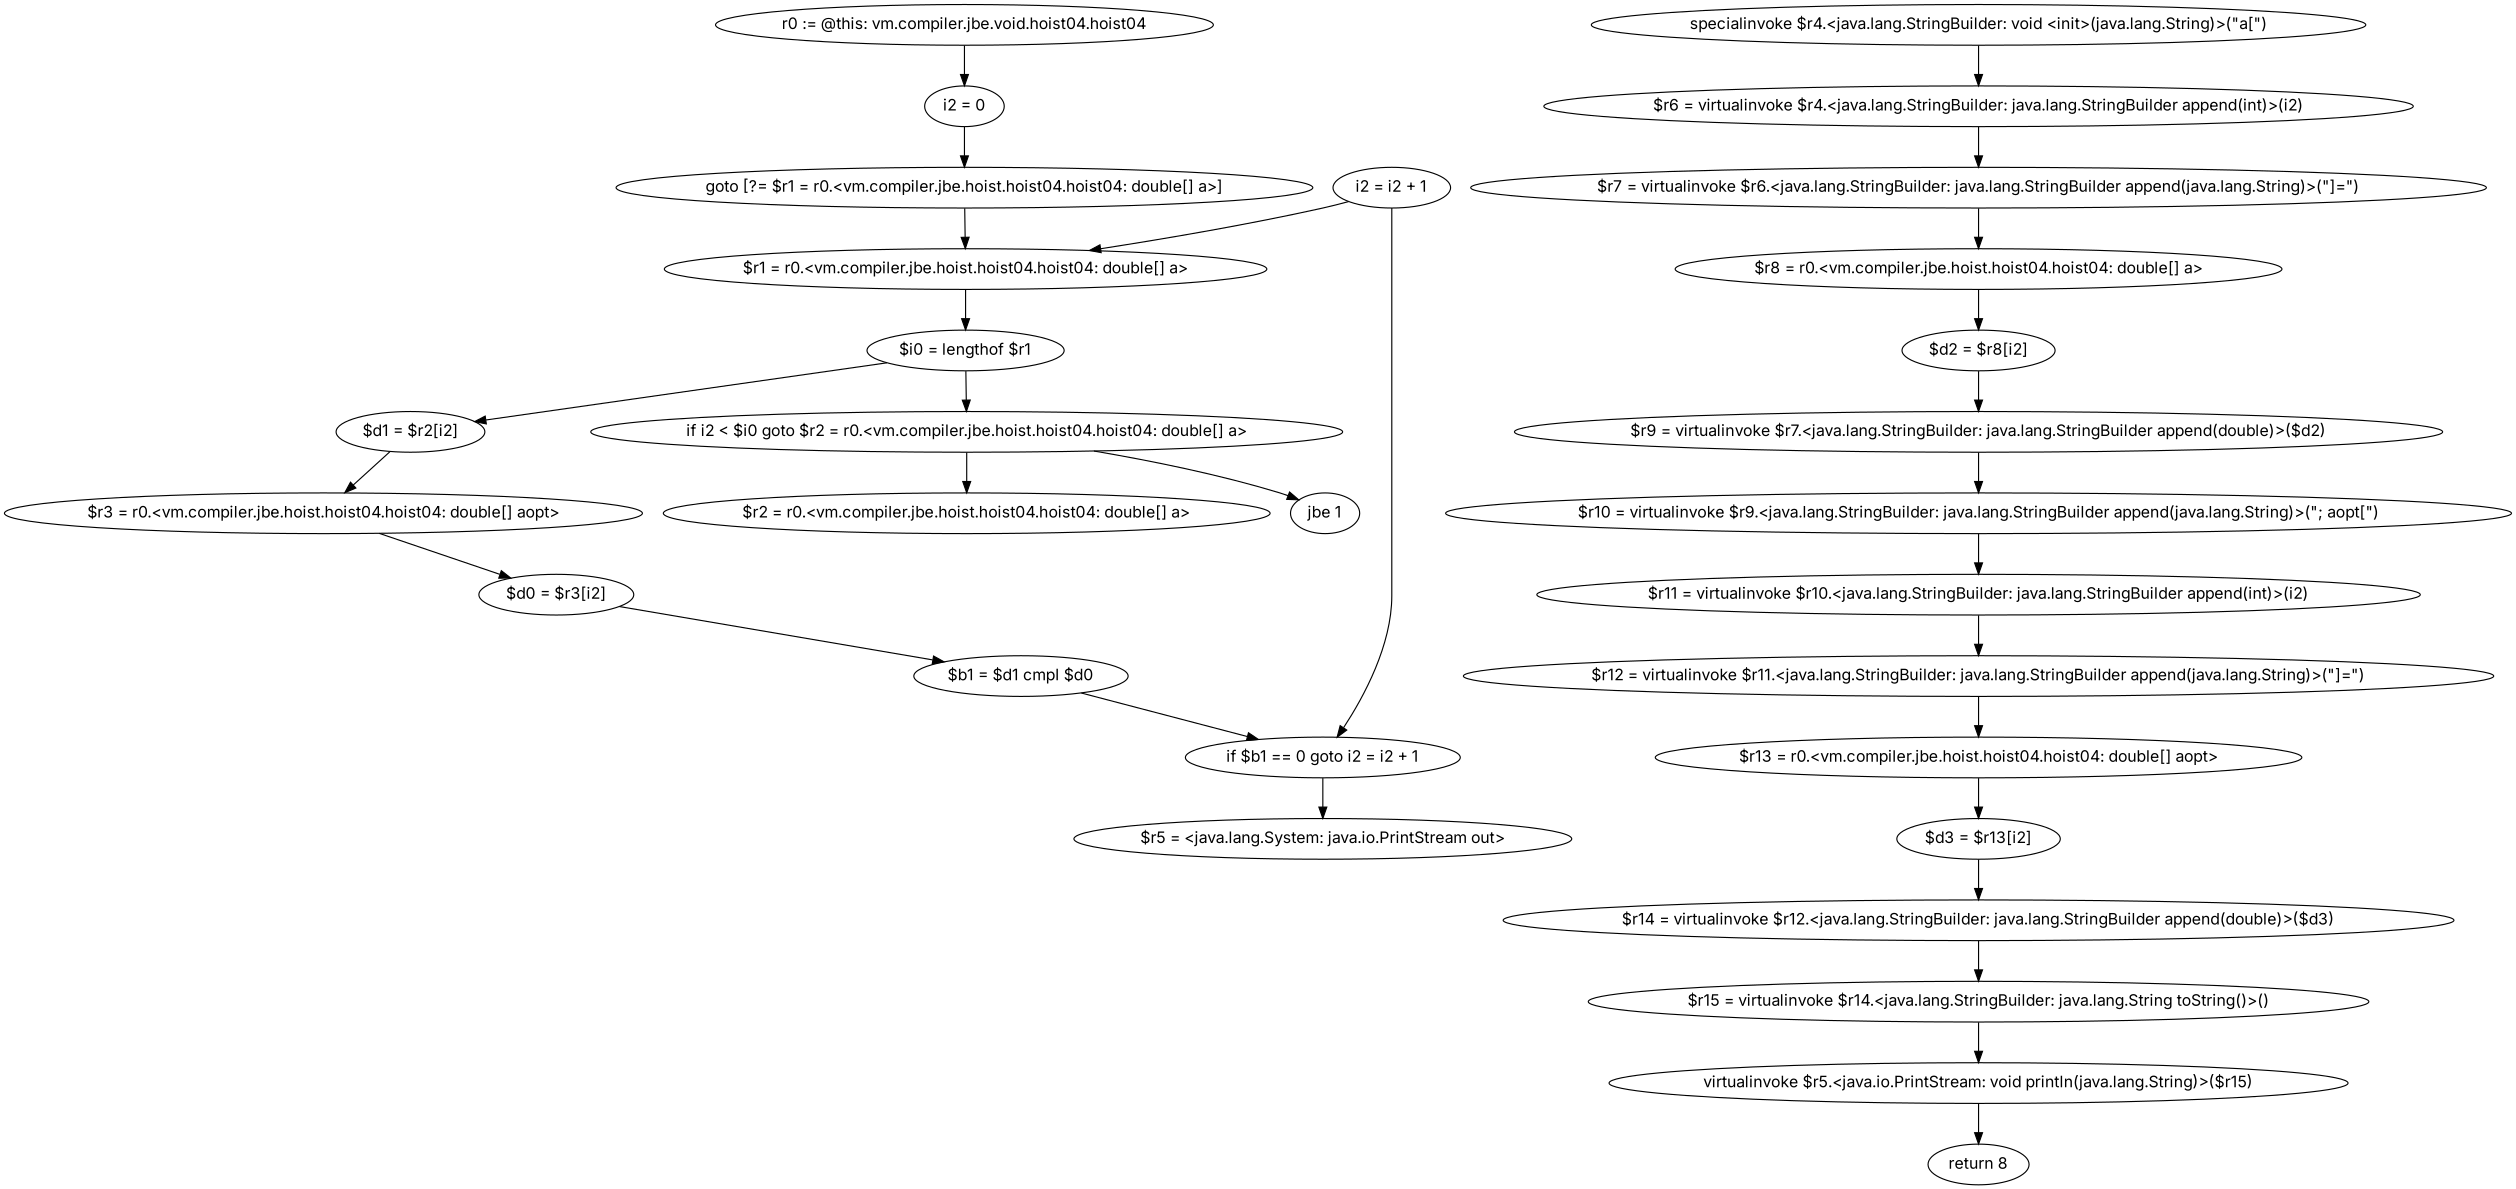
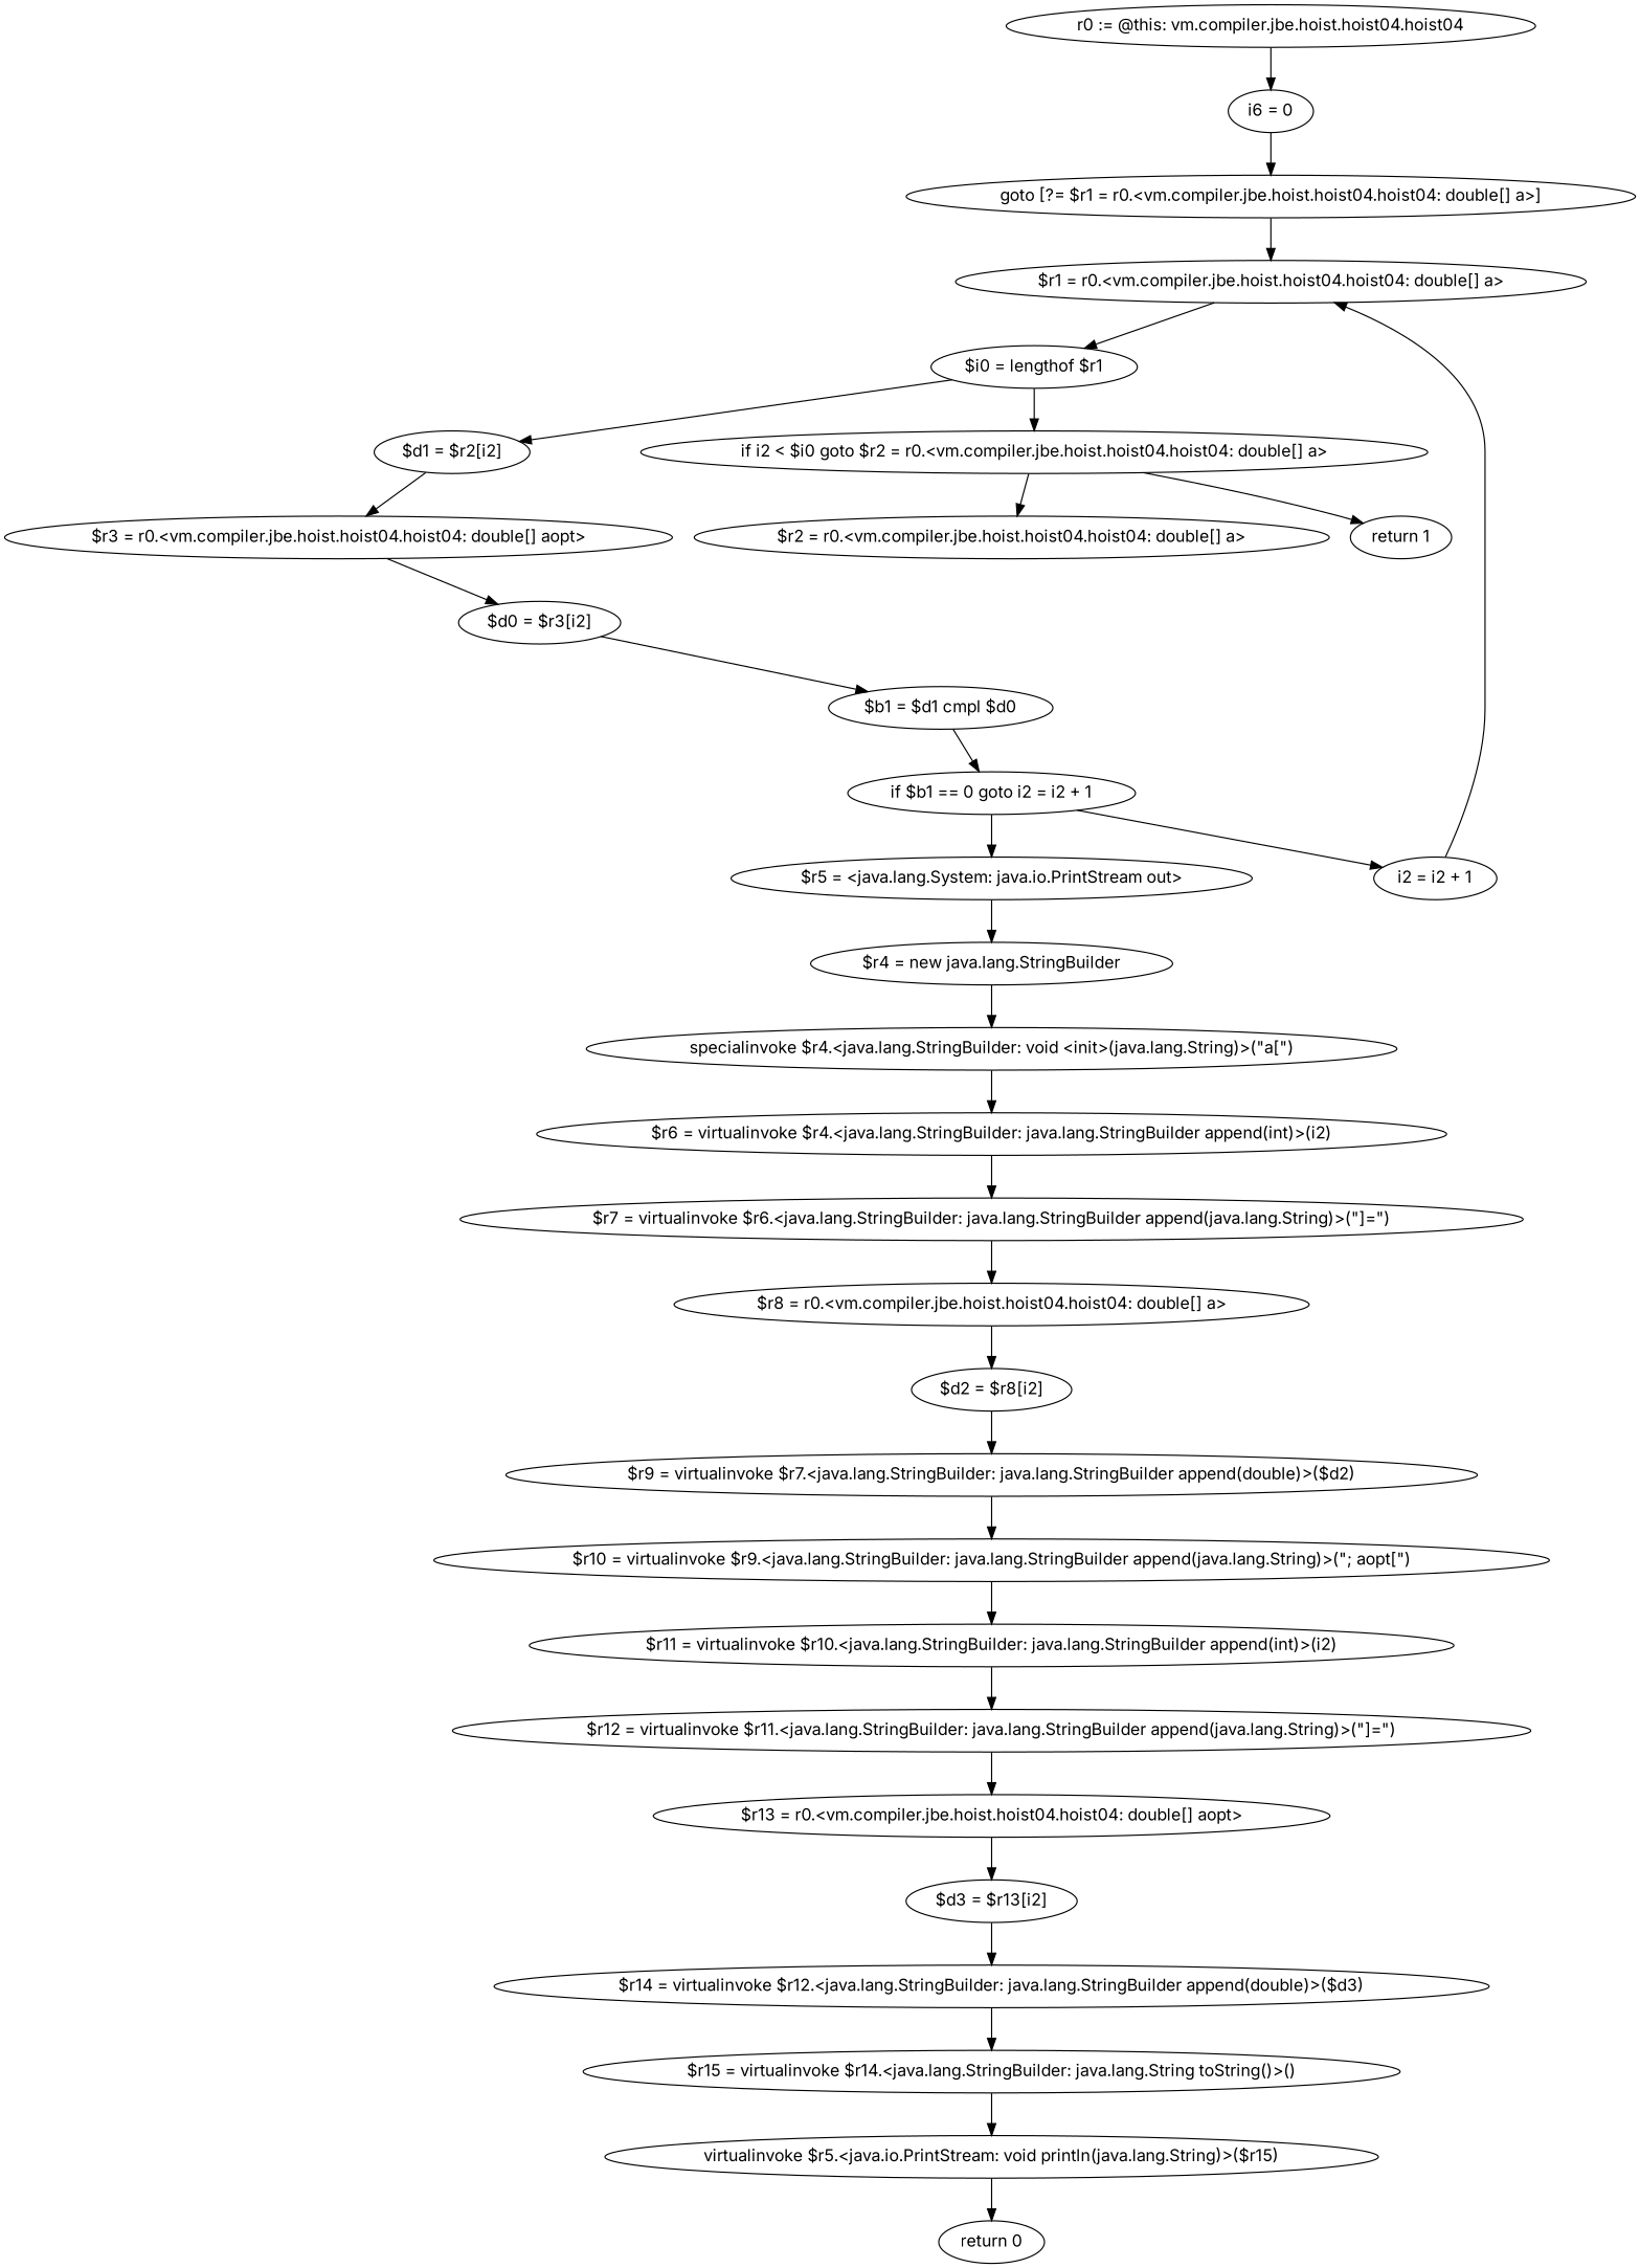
  digraph {
    fontname=Inter
    node [fontname=Inter]
    edge [fontname=Inter]
-   "r0 := @this: vm.compiler.jbe.hoist.hoist04.hoist04" [label="r0 := @this: vm.compiler.jbe.void.hoist04.hoist04"]
-   "i2 = 0"
+   "r0 := @this: vm.compiler.jbe.hoist.hoist04.hoist04"
+   "i2 = 0" [label="i6 = 0"]
    "goto [?= $r1 = r0.<vm.compiler.jbe.hoist.hoist04.hoist04: double[] a>]"
    "$r1 = r0.<vm.compiler.jbe.hoist.hoist04.hoist04: double[] a>"
    "$i0 = lengthof $r1"
    "$d1 = $r2[i2]"
    "$r3 = r0.<vm.compiler.jbe.hoist.hoist04.hoist04: double[] aopt>"
    "$d0 = $r3[i2]"
    "$b1 = $d1 cmpl $d0"
    "if $b1 == 0 goto i2 = i2 + 1"
    "$r5 = <java.lang.System: java.io.PrintStream out>"
    "i2 = i2 + 1"
+   "$r4 = new java.lang.StringBuilder"
    "specialinvoke $r4.<java.lang.StringBuilder: void <init>(java.lang.String)>(\"a[\")"
    "$r6 = virtualinvoke $r4.<java.lang.StringBuilder: java.lang.StringBuilder append(int)>(i2)"
    "$r7 = virtualinvoke $r6.<java.lang.StringBuilder: java.lang.StringBuilder append(java.lang.String)>(\"]=\")"
    "$r8 = r0.<vm.compiler.jbe.hoist.hoist04.hoist04: double[] a>"
    "$d2 = $r8[i2]"
    "$r9 = virtualinvoke $r7.<java.lang.StringBuilder: java.lang.StringBuilder append(double)>($d2)"
    "$r10 = virtualinvoke $r9.<java.lang.StringBuilder: java.lang.StringBuilder append(java.lang.String)>(\"; aopt[\")"
    "$r11 = virtualinvoke $r10.<java.lang.StringBuilder: java.lang.StringBuilder append(int)>(i2)"
    "$r12 = virtualinvoke $r11.<java.lang.StringBuilder: java.lang.StringBuilder append(java.lang.String)>(\"]=\")"
    "$r13 = r0.<vm.compiler.jbe.hoist.hoist04.hoist04: double[] aopt>"
    "$d3 = $r13[i2]"
    "$r14 = virtualinvoke $r12.<java.lang.StringBuilder: java.lang.StringBuilder append(double)>($d3)"
    "$r15 = virtualinvoke $r14.<java.lang.StringBuilder: java.lang.String toString()>()"
    "virtualinvoke $r5.<java.io.PrintStream: void println(java.lang.String)>($r15)"
-   "return 0" [label="return 8"]
+   "return 0"
    "if i2 < $i0 goto $r2 = r0.<vm.compiler.jbe.hoist.hoist04.hoist04: double[] a>"
    "$r2 = r0.<vm.compiler.jbe.hoist.hoist04.hoist04: double[] a>"
-   "return 1" [label="jbe 1"]
+   "return 1"
    "r0 := @this: vm.compiler.jbe.hoist.hoist04.hoist04" -> "i2 = 0"
    "i2 = 0" -> "goto [?= $r1 = r0.<vm.compiler.jbe.hoist.hoist04.hoist04: double[] a>]"
    "goto [?= $r1 = r0.<vm.compiler.jbe.hoist.hoist04.hoist04: double[] a>]" -> "$r1 = r0.<vm.compiler.jbe.hoist.hoist04.hoist04: double[] a>"
    "$r1 = r0.<vm.compiler.jbe.hoist.hoist04.hoist04: double[] a>" -> "$i0 = lengthof $r1"
    "$i0 = lengthof $r1" -> "$d1 = $r2[i2]"
    "$i0 = lengthof $r1" -> "if i2 < $i0 goto $r2 = r0.<vm.compiler.jbe.hoist.hoist04.hoist04: double[] a>"
    "$d1 = $r2[i2]" -> "$r3 = r0.<vm.compiler.jbe.hoist.hoist04.hoist04: double[] aopt>"
    "$r3 = r0.<vm.compiler.jbe.hoist.hoist04.hoist04: double[] aopt>" -> "$d0 = $r3[i2]"
    "$d0 = $r3[i2]" -> "$b1 = $d1 cmpl $d0"
    "$b1 = $d1 cmpl $d0" -> "if $b1 == 0 goto i2 = i2 + 1"
    "if $b1 == 0 goto i2 = i2 + 1" -> "$r5 = <java.lang.System: java.io.PrintStream out>"
-   "i2 = i2 + 1" -> "if $b1 == 0 goto i2 = i2 + 1"
+   "if $b1 == 0 goto i2 = i2 + 1" -> "i2 = i2 + 1"
+   "$r5 = <java.lang.System: java.io.PrintStream out>" -> "$r4 = new java.lang.StringBuilder"
    "i2 = i2 + 1" -> "$r1 = r0.<vm.compiler.jbe.hoist.hoist04.hoist04: double[] a>"
+   "$r4 = new java.lang.StringBuilder" -> "specialinvoke $r4.<java.lang.StringBuilder: void <init>(java.lang.String)>(\"a[\")"
    "specialinvoke $r4.<java.lang.StringBuilder: void <init>(java.lang.String)>(\"a[\")" -> "$r6 = virtualinvoke $r4.<java.lang.StringBuilder: java.lang.StringBuilder append(int)>(i2)"
    "$r6 = virtualinvoke $r4.<java.lang.StringBuilder: java.lang.StringBuilder append(int)>(i2)" -> "$r7 = virtualinvoke $r6.<java.lang.StringBuilder: java.lang.StringBuilder append(java.lang.String)>(\"]=\")"
    "$r7 = virtualinvoke $r6.<java.lang.StringBuilder: java.lang.StringBuilder append(java.lang.String)>(\"]=\")" -> "$r8 = r0.<vm.compiler.jbe.hoist.hoist04.hoist04: double[] a>"
    "$r8 = r0.<vm.compiler.jbe.hoist.hoist04.hoist04: double[] a>" -> "$d2 = $r8[i2]"
    "$d2 = $r8[i2]" -> "$r9 = virtualinvoke $r7.<java.lang.StringBuilder: java.lang.StringBuilder append(double)>($d2)"
    "$r9 = virtualinvoke $r7.<java.lang.StringBuilder: java.lang.StringBuilder append(double)>($d2)" -> "$r10 = virtualinvoke $r9.<java.lang.StringBuilder: java.lang.StringBuilder append(java.lang.String)>(\"; aopt[\")"
    "$r10 = virtualinvoke $r9.<java.lang.StringBuilder: java.lang.StringBuilder append(java.lang.String)>(\"; aopt[\")" -> "$r11 = virtualinvoke $r10.<java.lang.StringBuilder: java.lang.StringBuilder append(int)>(i2)"
    "$r11 = virtualinvoke $r10.<java.lang.StringBuilder: java.lang.StringBuilder append(int)>(i2)" -> "$r12 = virtualinvoke $r11.<java.lang.StringBuilder: java.lang.StringBuilder append(java.lang.String)>(\"]=\")"
    "$r12 = virtualinvoke $r11.<java.lang.StringBuilder: java.lang.StringBuilder append(java.lang.String)>(\"]=\")" -> "$r13 = r0.<vm.compiler.jbe.hoist.hoist04.hoist04: double[] aopt>"
    "$r13 = r0.<vm.compiler.jbe.hoist.hoist04.hoist04: double[] aopt>" -> "$d3 = $r13[i2]"
    "$d3 = $r13[i2]" -> "$r14 = virtualinvoke $r12.<java.lang.StringBuilder: java.lang.StringBuilder append(double)>($d3)"
    "$r14 = virtualinvoke $r12.<java.lang.StringBuilder: java.lang.StringBuilder append(double)>($d3)" -> "$r15 = virtualinvoke $r14.<java.lang.StringBuilder: java.lang.String toString()>()"
    "$r15 = virtualinvoke $r14.<java.lang.StringBuilder: java.lang.String toString()>()" -> "virtualinvoke $r5.<java.io.PrintStream: void println(java.lang.String)>($r15)"
    "virtualinvoke $r5.<java.io.PrintStream: void println(java.lang.String)>($r15)" -> "return 0"
    "if i2 < $i0 goto $r2 = r0.<vm.compiler.jbe.hoist.hoist04.hoist04: double[] a>" -> "$r2 = r0.<vm.compiler.jbe.hoist.hoist04.hoist04: double[] a>"
    "if i2 < $i0 goto $r2 = r0.<vm.compiler.jbe.hoist.hoist04.hoist04: double[] a>" -> "return 1"
  }
